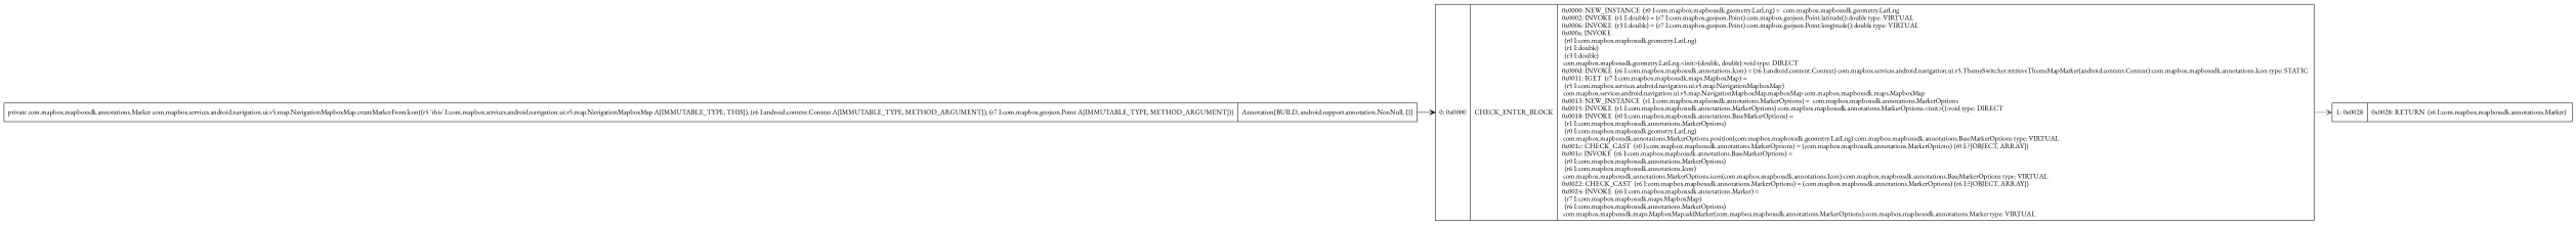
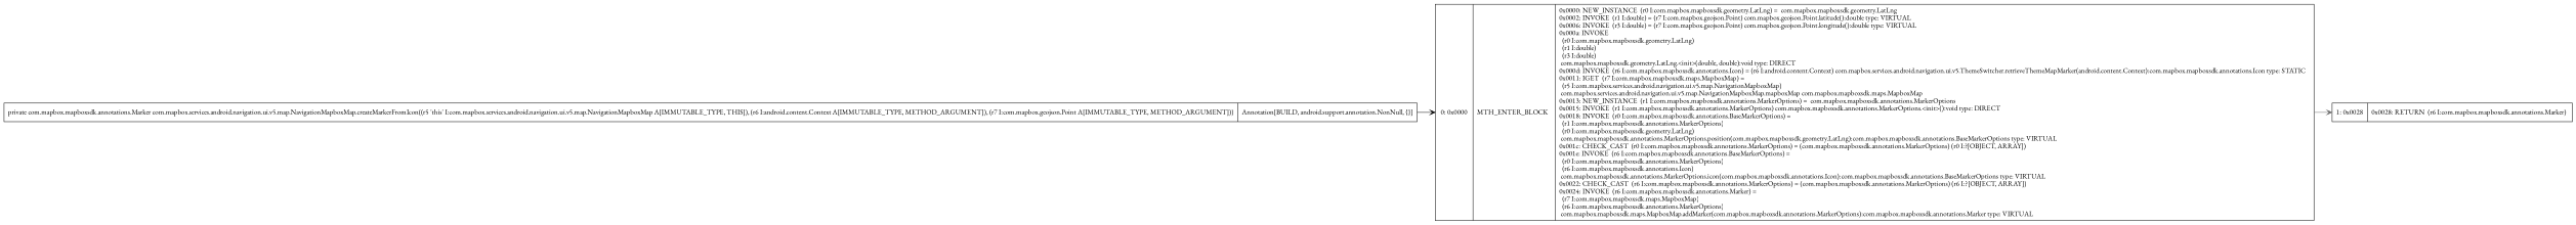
  digraph {
    rankdir=LR
    fontname="EB Garamond"
    node [shape=record fontname="EB Garamond"]
    edge [arrowhead=vee fontname="EB Garamond"]
-   n1 [label="{0\:\ 0x0000|CHECK_ENTER_BLOCK\l|0x0000: NEW_INSTANCE  (r0 I:com.mapbox.mapboxsdk.geometry.LatLng) =  com.mapbox.mapboxsdk.geometry.LatLng \l0x0002: INVOKE  (r1 I:double) = (r7 I:com.mapbox.geojson.Point) com.mapbox.geojson.Point.latitude():double type: VIRTUAL \l0x0006: INVOKE  (r3 I:double) = (r7 I:com.mapbox.geojson.Point) com.mapbox.geojson.Point.longitude():double type: VIRTUAL \l0x000a: INVOKE  \l  (r0 I:com.mapbox.mapboxsdk.geometry.LatLng)\l  (r1 I:double)\l  (r3 I:double)\l com.mapbox.mapboxsdk.geometry.LatLng.\<init\>(double, double):void type: DIRECT \l0x000d: INVOKE  (r6 I:com.mapbox.mapboxsdk.annotations.Icon) = (r6 I:android.content.Context) com.mapbox.services.android.navigation.ui.v5.ThemeSwitcher.retrieveThemeMapMarker(android.content.Context):com.mapbox.mapboxsdk.annotations.Icon type: STATIC \l0x0011: IGET  (r7 I:com.mapbox.mapboxsdk.maps.MapboxMap) = \l  (r5 I:com.mapbox.services.android.navigation.ui.v5.map.NavigationMapboxMap)\l com.mapbox.services.android.navigation.ui.v5.map.NavigationMapboxMap.mapboxMap com.mapbox.mapboxsdk.maps.MapboxMap \l0x0013: NEW_INSTANCE  (r1 I:com.mapbox.mapboxsdk.annotations.MarkerOptions) =  com.mapbox.mapboxsdk.annotations.MarkerOptions \l0x0015: INVOKE  (r1 I:com.mapbox.mapboxsdk.annotations.MarkerOptions) com.mapbox.mapboxsdk.annotations.MarkerOptions.\<init\>():void type: DIRECT \l0x0018: INVOKE  (r0 I:com.mapbox.mapboxsdk.annotations.BaseMarkerOptions) = \l  (r1 I:com.mapbox.mapboxsdk.annotations.MarkerOptions)\l  (r0 I:com.mapbox.mapboxsdk.geometry.LatLng)\l com.mapbox.mapboxsdk.annotations.MarkerOptions.position(com.mapbox.mapboxsdk.geometry.LatLng):com.mapbox.mapboxsdk.annotations.BaseMarkerOptions type: VIRTUAL \l0x001c: CHECK_CAST  (r0 I:com.mapbox.mapboxsdk.annotations.MarkerOptions) = (com.mapbox.mapboxsdk.annotations.MarkerOptions) (r0 I:?[OBJECT, ARRAY]) \l0x001e: INVOKE  (r6 I:com.mapbox.mapboxsdk.annotations.BaseMarkerOptions) = \l  (r0 I:com.mapbox.mapboxsdk.annotations.MarkerOptions)\l  (r6 I:com.mapbox.mapboxsdk.annotations.Icon)\l com.mapbox.mapboxsdk.annotations.MarkerOptions.icon(com.mapbox.mapboxsdk.annotations.Icon):com.mapbox.mapboxsdk.annotations.BaseMarkerOptions type: VIRTUAL \l0x0022: CHECK_CAST  (r6 I:com.mapbox.mapboxsdk.annotations.MarkerOptions) = (com.mapbox.mapboxsdk.annotations.MarkerOptions) (r6 I:?[OBJECT, ARRAY]) \l0x0024: INVOKE  (r6 I:com.mapbox.mapboxsdk.annotations.Marker) = \l  (r7 I:com.mapbox.mapboxsdk.maps.MapboxMap)\l  (r6 I:com.mapbox.mapboxsdk.annotations.MarkerOptions)\l com.mapbox.mapboxsdk.maps.MapboxMap.addMarker(com.mapbox.mapboxsdk.annotations.MarkerOptions):com.mapbox.mapboxsdk.annotations.Marker type: VIRTUAL \l}"]
+   n1 [label="{0\:\ 0x0000|MTH_ENTER_BLOCK\l|0x0000: NEW_INSTANCE  (r0 I:com.mapbox.mapboxsdk.geometry.LatLng) =  com.mapbox.mapboxsdk.geometry.LatLng \l0x0002: INVOKE  (r1 I:double) = (r7 I:com.mapbox.geojson.Point) com.mapbox.geojson.Point.latitude():double type: VIRTUAL \l0x0006: INVOKE  (r3 I:double) = (r7 I:com.mapbox.geojson.Point) com.mapbox.geojson.Point.longitude():double type: VIRTUAL \l0x000a: INVOKE  \l  (r0 I:com.mapbox.mapboxsdk.geometry.LatLng)\l  (r1 I:double)\l  (r3 I:double)\l com.mapbox.mapboxsdk.geometry.LatLng.\<init\>(double, double):void type: DIRECT \l0x000d: INVOKE  (r6 I:com.mapbox.mapboxsdk.annotations.Icon) = (r6 I:android.content.Context) com.mapbox.services.android.navigation.ui.v5.ThemeSwitcher.retrieveThemeMapMarker(android.content.Context):com.mapbox.mapboxsdk.annotations.Icon type: STATIC \l0x0011: IGET  (r7 I:com.mapbox.mapboxsdk.maps.MapboxMap) = \l  (r5 I:com.mapbox.services.android.navigation.ui.v5.map.NavigationMapboxMap)\l com.mapbox.services.android.navigation.ui.v5.map.NavigationMapboxMap.mapboxMap com.mapbox.mapboxsdk.maps.MapboxMap \l0x0013: NEW_INSTANCE  (r1 I:com.mapbox.mapboxsdk.annotations.MarkerOptions) =  com.mapbox.mapboxsdk.annotations.MarkerOptions \l0x0015: INVOKE  (r1 I:com.mapbox.mapboxsdk.annotations.MarkerOptions) com.mapbox.mapboxsdk.annotations.MarkerOptions.\<init\>():void type: DIRECT \l0x0018: INVOKE  (r0 I:com.mapbox.mapboxsdk.annotations.BaseMarkerOptions) = \l  (r1 I:com.mapbox.mapboxsdk.annotations.MarkerOptions)\l  (r0 I:com.mapbox.mapboxsdk.geometry.LatLng)\l com.mapbox.mapboxsdk.annotations.MarkerOptions.position(com.mapbox.mapboxsdk.geometry.LatLng):com.mapbox.mapboxsdk.annotations.BaseMarkerOptions type: VIRTUAL \l0x001c: CHECK_CAST  (r0 I:com.mapbox.mapboxsdk.annotations.MarkerOptions) = (com.mapbox.mapboxsdk.annotations.MarkerOptions) (r0 I:?[OBJECT, ARRAY]) \l0x001e: INVOKE  (r6 I:com.mapbox.mapboxsdk.annotations.BaseMarkerOptions) = \l  (r0 I:com.mapbox.mapboxsdk.annotations.MarkerOptions)\l  (r6 I:com.mapbox.mapboxsdk.annotations.Icon)\l com.mapbox.mapboxsdk.annotations.MarkerOptions.icon(com.mapbox.mapboxsdk.annotations.Icon):com.mapbox.mapboxsdk.annotations.BaseMarkerOptions type: VIRTUAL \l0x0022: CHECK_CAST  (r6 I:com.mapbox.mapboxsdk.annotations.MarkerOptions) = (com.mapbox.mapboxsdk.annotations.MarkerOptions) (r6 I:?[OBJECT, ARRAY]) \l0x0024: INVOKE  (r6 I:com.mapbox.mapboxsdk.annotations.Marker) = \l  (r7 I:com.mapbox.mapboxsdk.maps.MapboxMap)\l  (r6 I:com.mapbox.mapboxsdk.annotations.MarkerOptions)\l com.mapbox.mapboxsdk.maps.MapboxMap.addMarker(com.mapbox.mapboxsdk.annotations.MarkerOptions):com.mapbox.mapboxsdk.annotations.Marker type: VIRTUAL \l}"]
    n2 [label="{1\:\ 0x0028|0x0028: RETURN  (r6 I:com.mapbox.mapboxsdk.annotations.Marker) \l}"]
    n3 [label="{private com.mapbox.mapboxsdk.annotations.Marker com.mapbox.services.android.navigation.ui.v5.map.NavigationMapboxMap.createMarkerFromIcon((r5 'this' I:com.mapbox.services.android.navigation.ui.v5.map.NavigationMapboxMap A[IMMUTABLE_TYPE, THIS]), (r6 I:android.content.Context A[IMMUTABLE_TYPE, METHOD_ARGUMENT]), (r7 I:com.mapbox.geojson.Point A[IMMUTABLE_TYPE, METHOD_ARGUMENT]))  | Annotation[BUILD, android.support.annotation.NonNull, \{\}]\l}"]
    n1 -> n2 [color=gray40]
    n3 -> n1 [color=black]
  }
